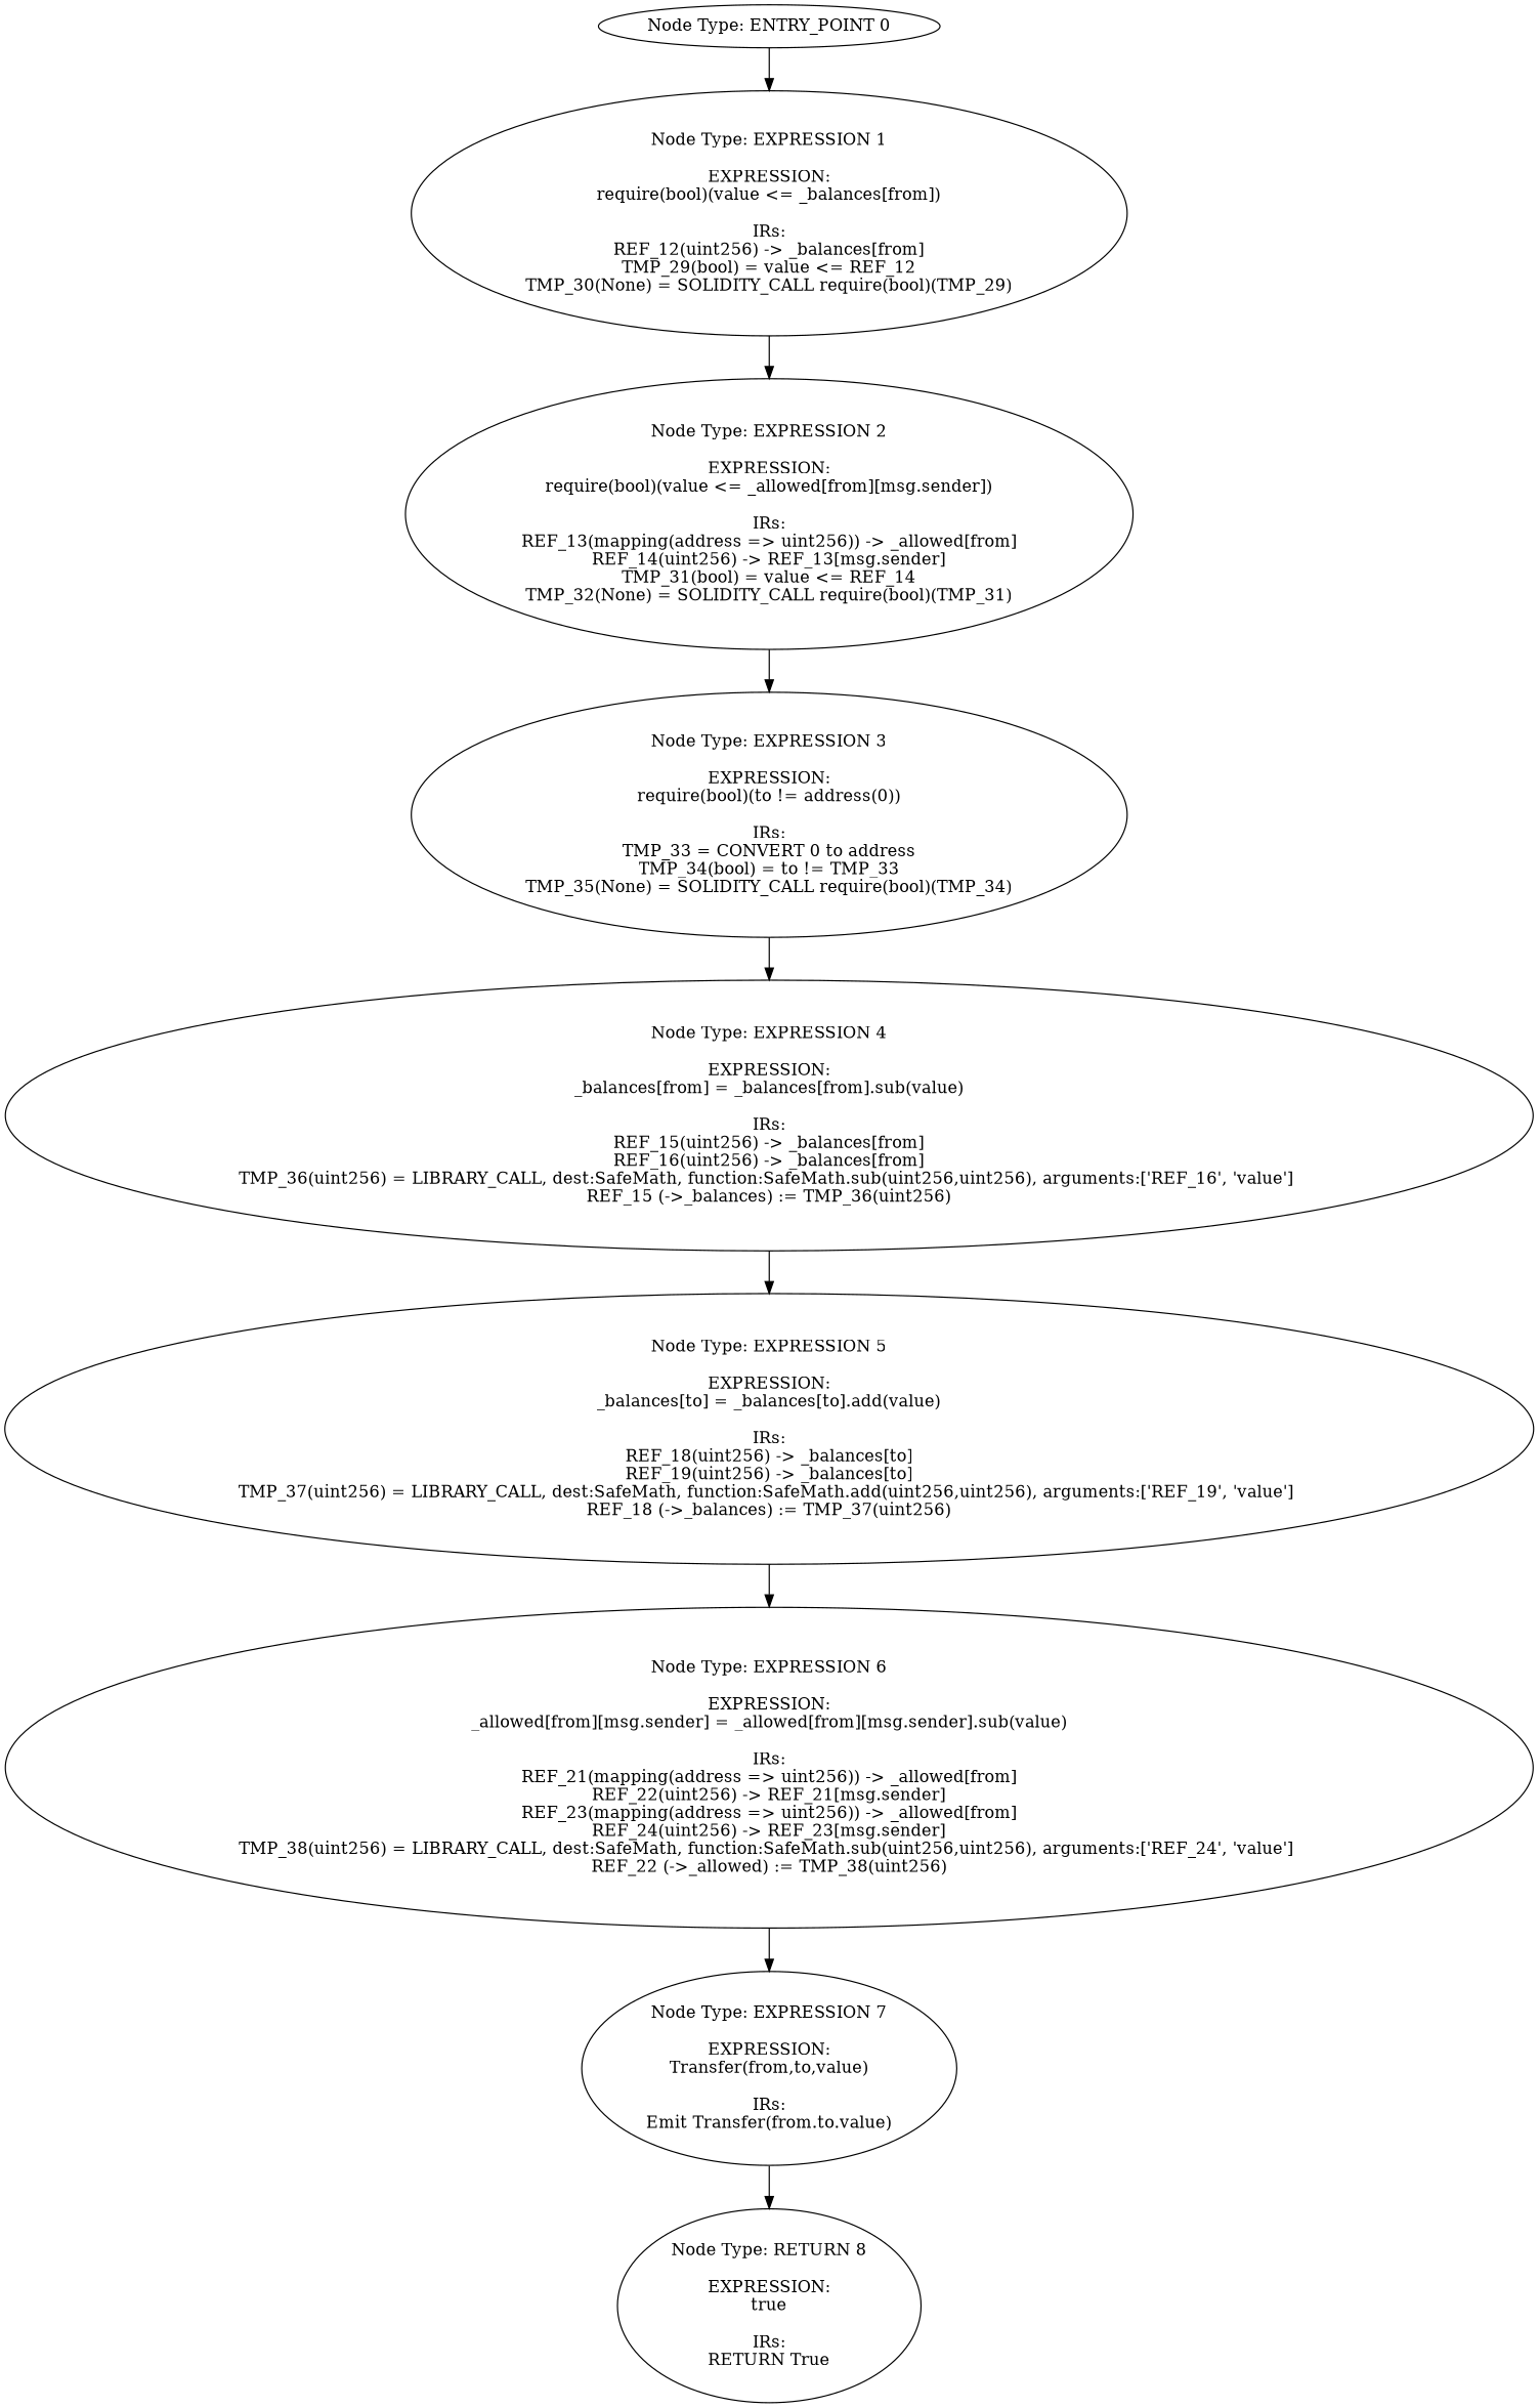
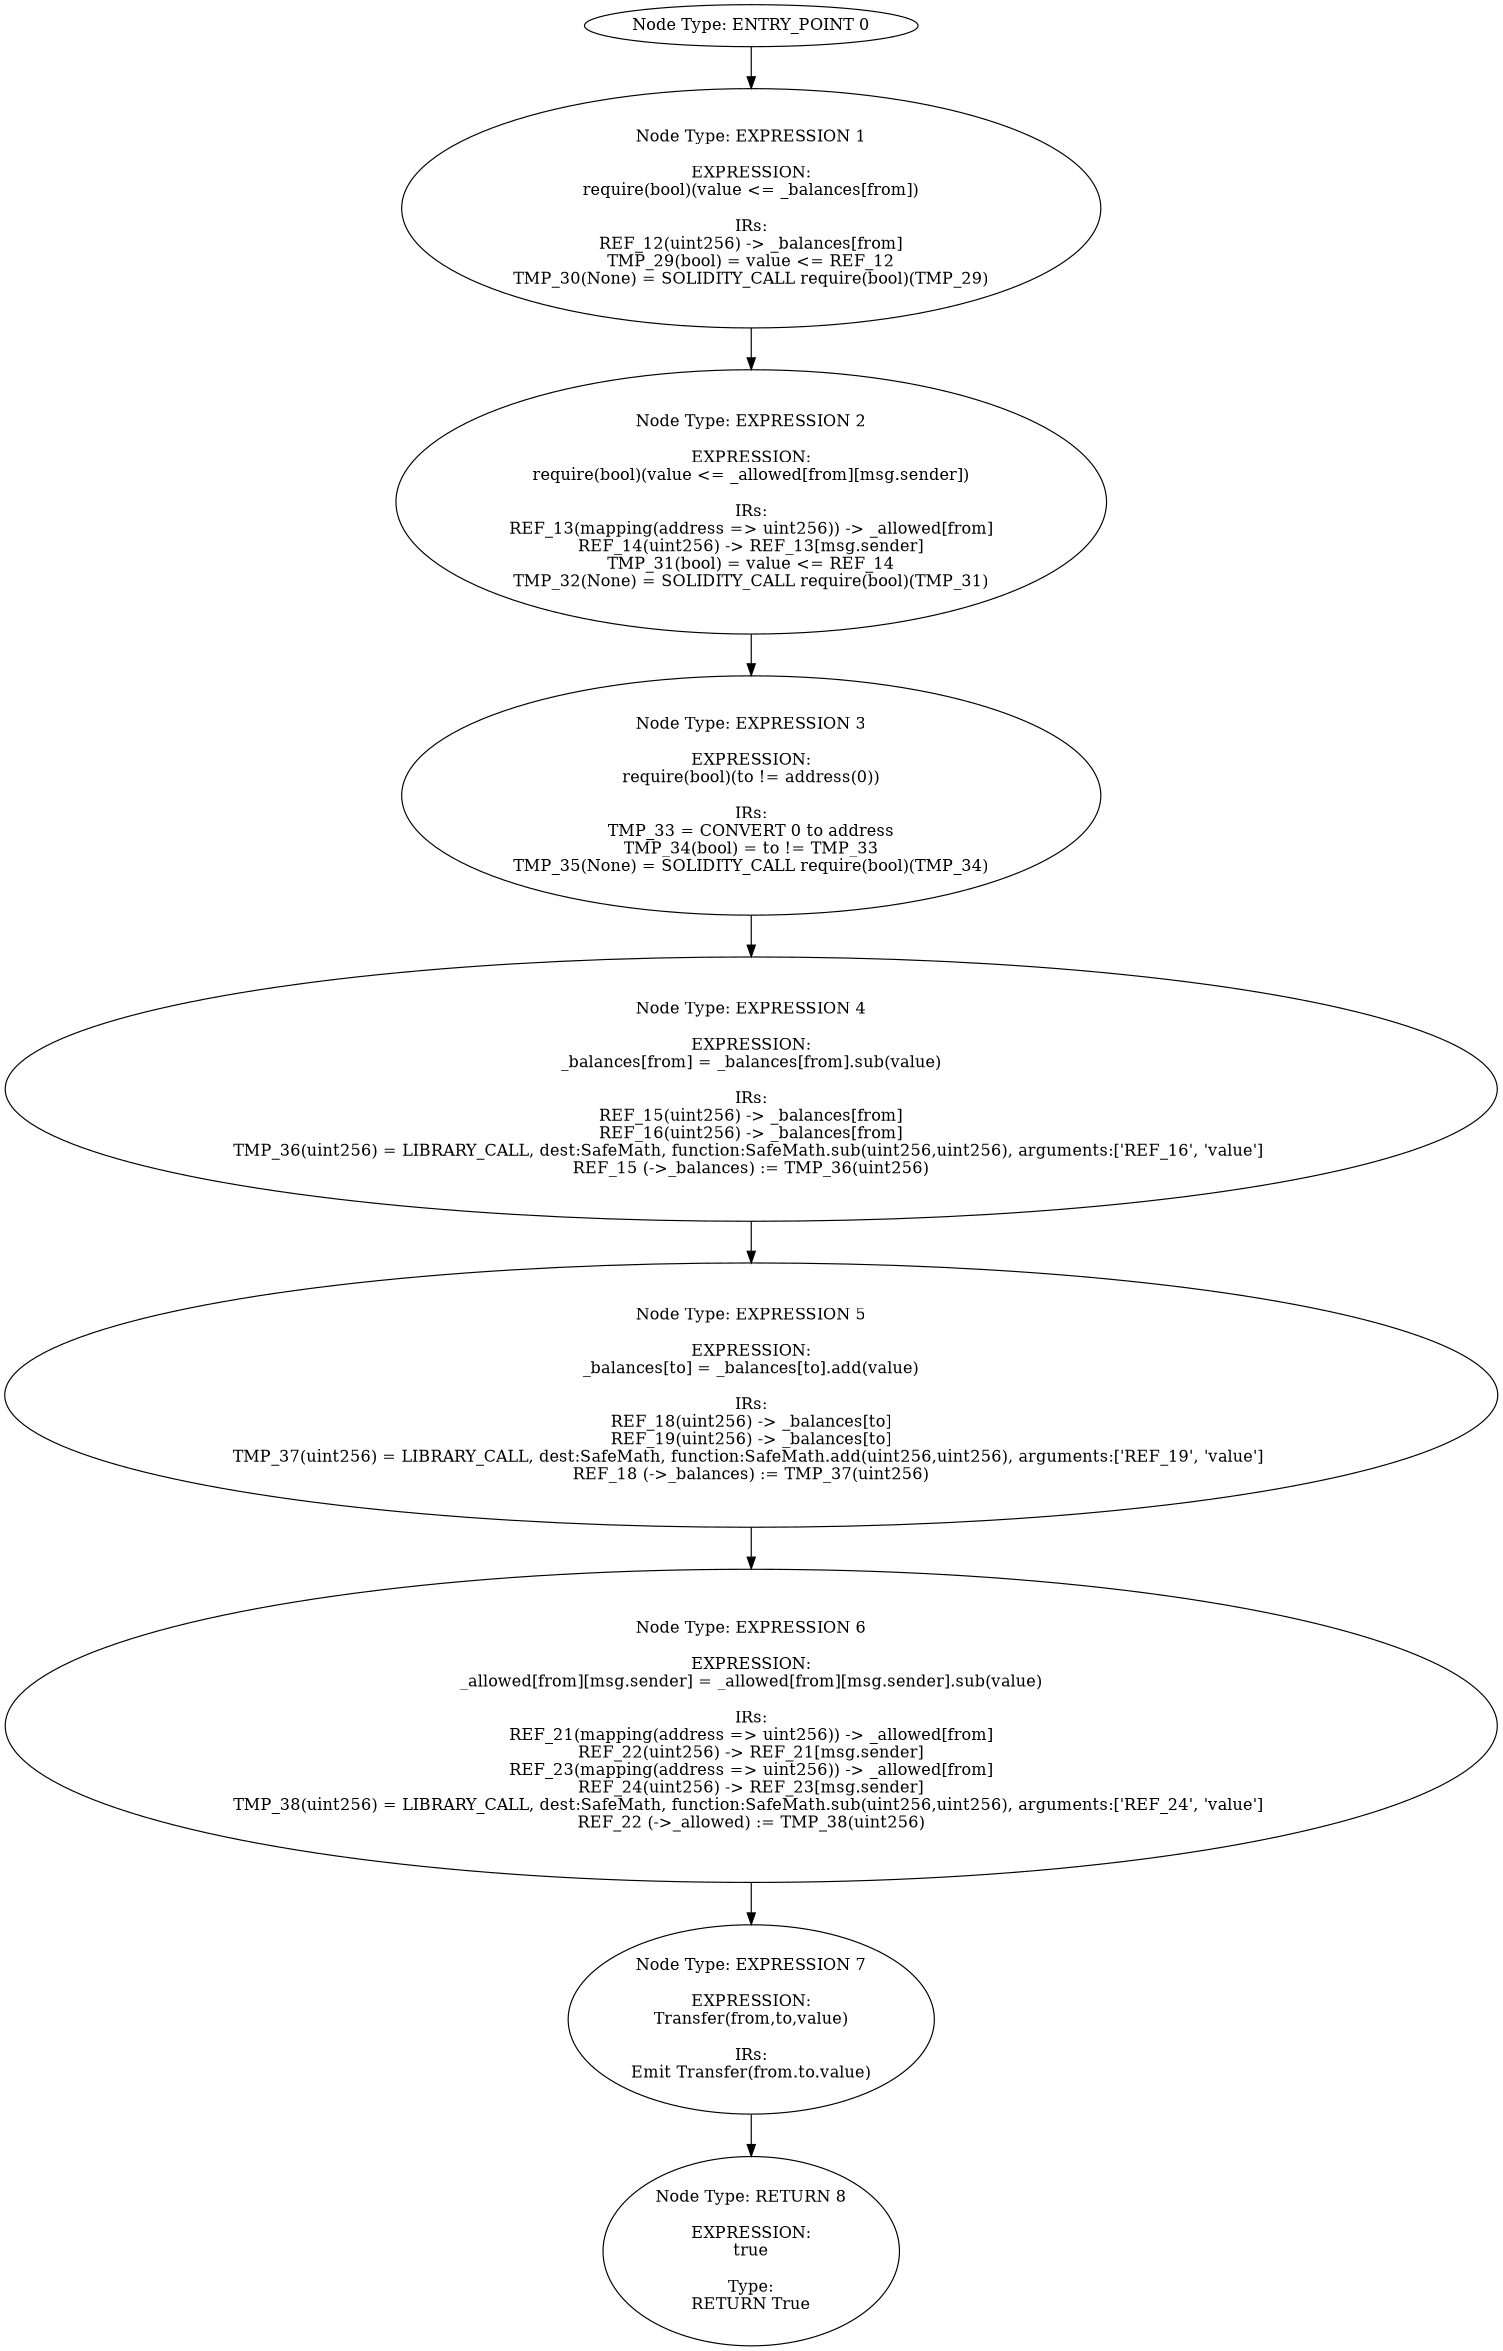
  digraph {
    n1 [label="Node Type: ENTRY_POINT 0\n"]
    n2 [label="Node Type: EXPRESSION 1\n\nEXPRESSION:\nrequire(bool)(value <= _balances[from])\n\nIRs:\nREF_12(uint256) -> _balances[from]\nTMP_29(bool) = value <= REF_12\nTMP_30(None) = SOLIDITY_CALL require(bool)(TMP_29)"]
    n3 [label="Node Type: EXPRESSION 2\n\nEXPRESSION:\nrequire(bool)(value <= _allowed[from][msg.sender])\n\nIRs:\nREF_13(mapping(address => uint256)) -> _allowed[from]\nREF_14(uint256) -> REF_13[msg.sender]\nTMP_31(bool) = value <= REF_14\nTMP_32(None) = SOLIDITY_CALL require(bool)(TMP_31)"]
    n4 [label="Node Type: EXPRESSION 3\n\nEXPRESSION:\nrequire(bool)(to != address(0))\n\nIRs:\nTMP_33 = CONVERT 0 to address\nTMP_34(bool) = to != TMP_33\nTMP_35(None) = SOLIDITY_CALL require(bool)(TMP_34)"]
    n5 [label="Node Type: EXPRESSION 4\n\nEXPRESSION:\n_balances[from] = _balances[from].sub(value)\n\nIRs:\nREF_15(uint256) -> _balances[from]\nREF_16(uint256) -> _balances[from]\nTMP_36(uint256) = LIBRARY_CALL, dest:SafeMath, function:SafeMath.sub(uint256,uint256), arguments:['REF_16', 'value'] \nREF_15 (->_balances) := TMP_36(uint256)"]
    n6 [label="Node Type: EXPRESSION 5\n\nEXPRESSION:\n_balances[to] = _balances[to].add(value)\n\nIRs:\nREF_18(uint256) -> _balances[to]\nREF_19(uint256) -> _balances[to]\nTMP_37(uint256) = LIBRARY_CALL, dest:SafeMath, function:SafeMath.add(uint256,uint256), arguments:['REF_19', 'value'] \nREF_18 (->_balances) := TMP_37(uint256)"]
    n7 [label="Node Type: EXPRESSION 6\n\nEXPRESSION:\n_allowed[from][msg.sender] = _allowed[from][msg.sender].sub(value)\n\nIRs:\nREF_21(mapping(address => uint256)) -> _allowed[from]\nREF_22(uint256) -> REF_21[msg.sender]\nREF_23(mapping(address => uint256)) -> _allowed[from]\nREF_24(uint256) -> REF_23[msg.sender]\nTMP_38(uint256) = LIBRARY_CALL, dest:SafeMath, function:SafeMath.sub(uint256,uint256), arguments:['REF_24', 'value'] \nREF_22 (->_allowed) := TMP_38(uint256)"]
    n8 [label="Node Type: EXPRESSION 7\n\nEXPRESSION:\nTransfer(from,to,value)\n\nIRs:\nEmit Transfer(from.to.value)"]
-   n9 [label="Node Type: RETURN 8\n\nEXPRESSION:\ntrue\n\nIRs:\nRETURN True"]
+   n9 [label="Node Type: RETURN 8\n\nEXPRESSION:\ntrue\n\nType:\nRETURN True"]
    n1 -> n2
    n2 -> n3
    n3 -> n4
    n4 -> n5
    n5 -> n6
    n6 -> n7
    n7 -> n8
    n8 -> n9
  }
